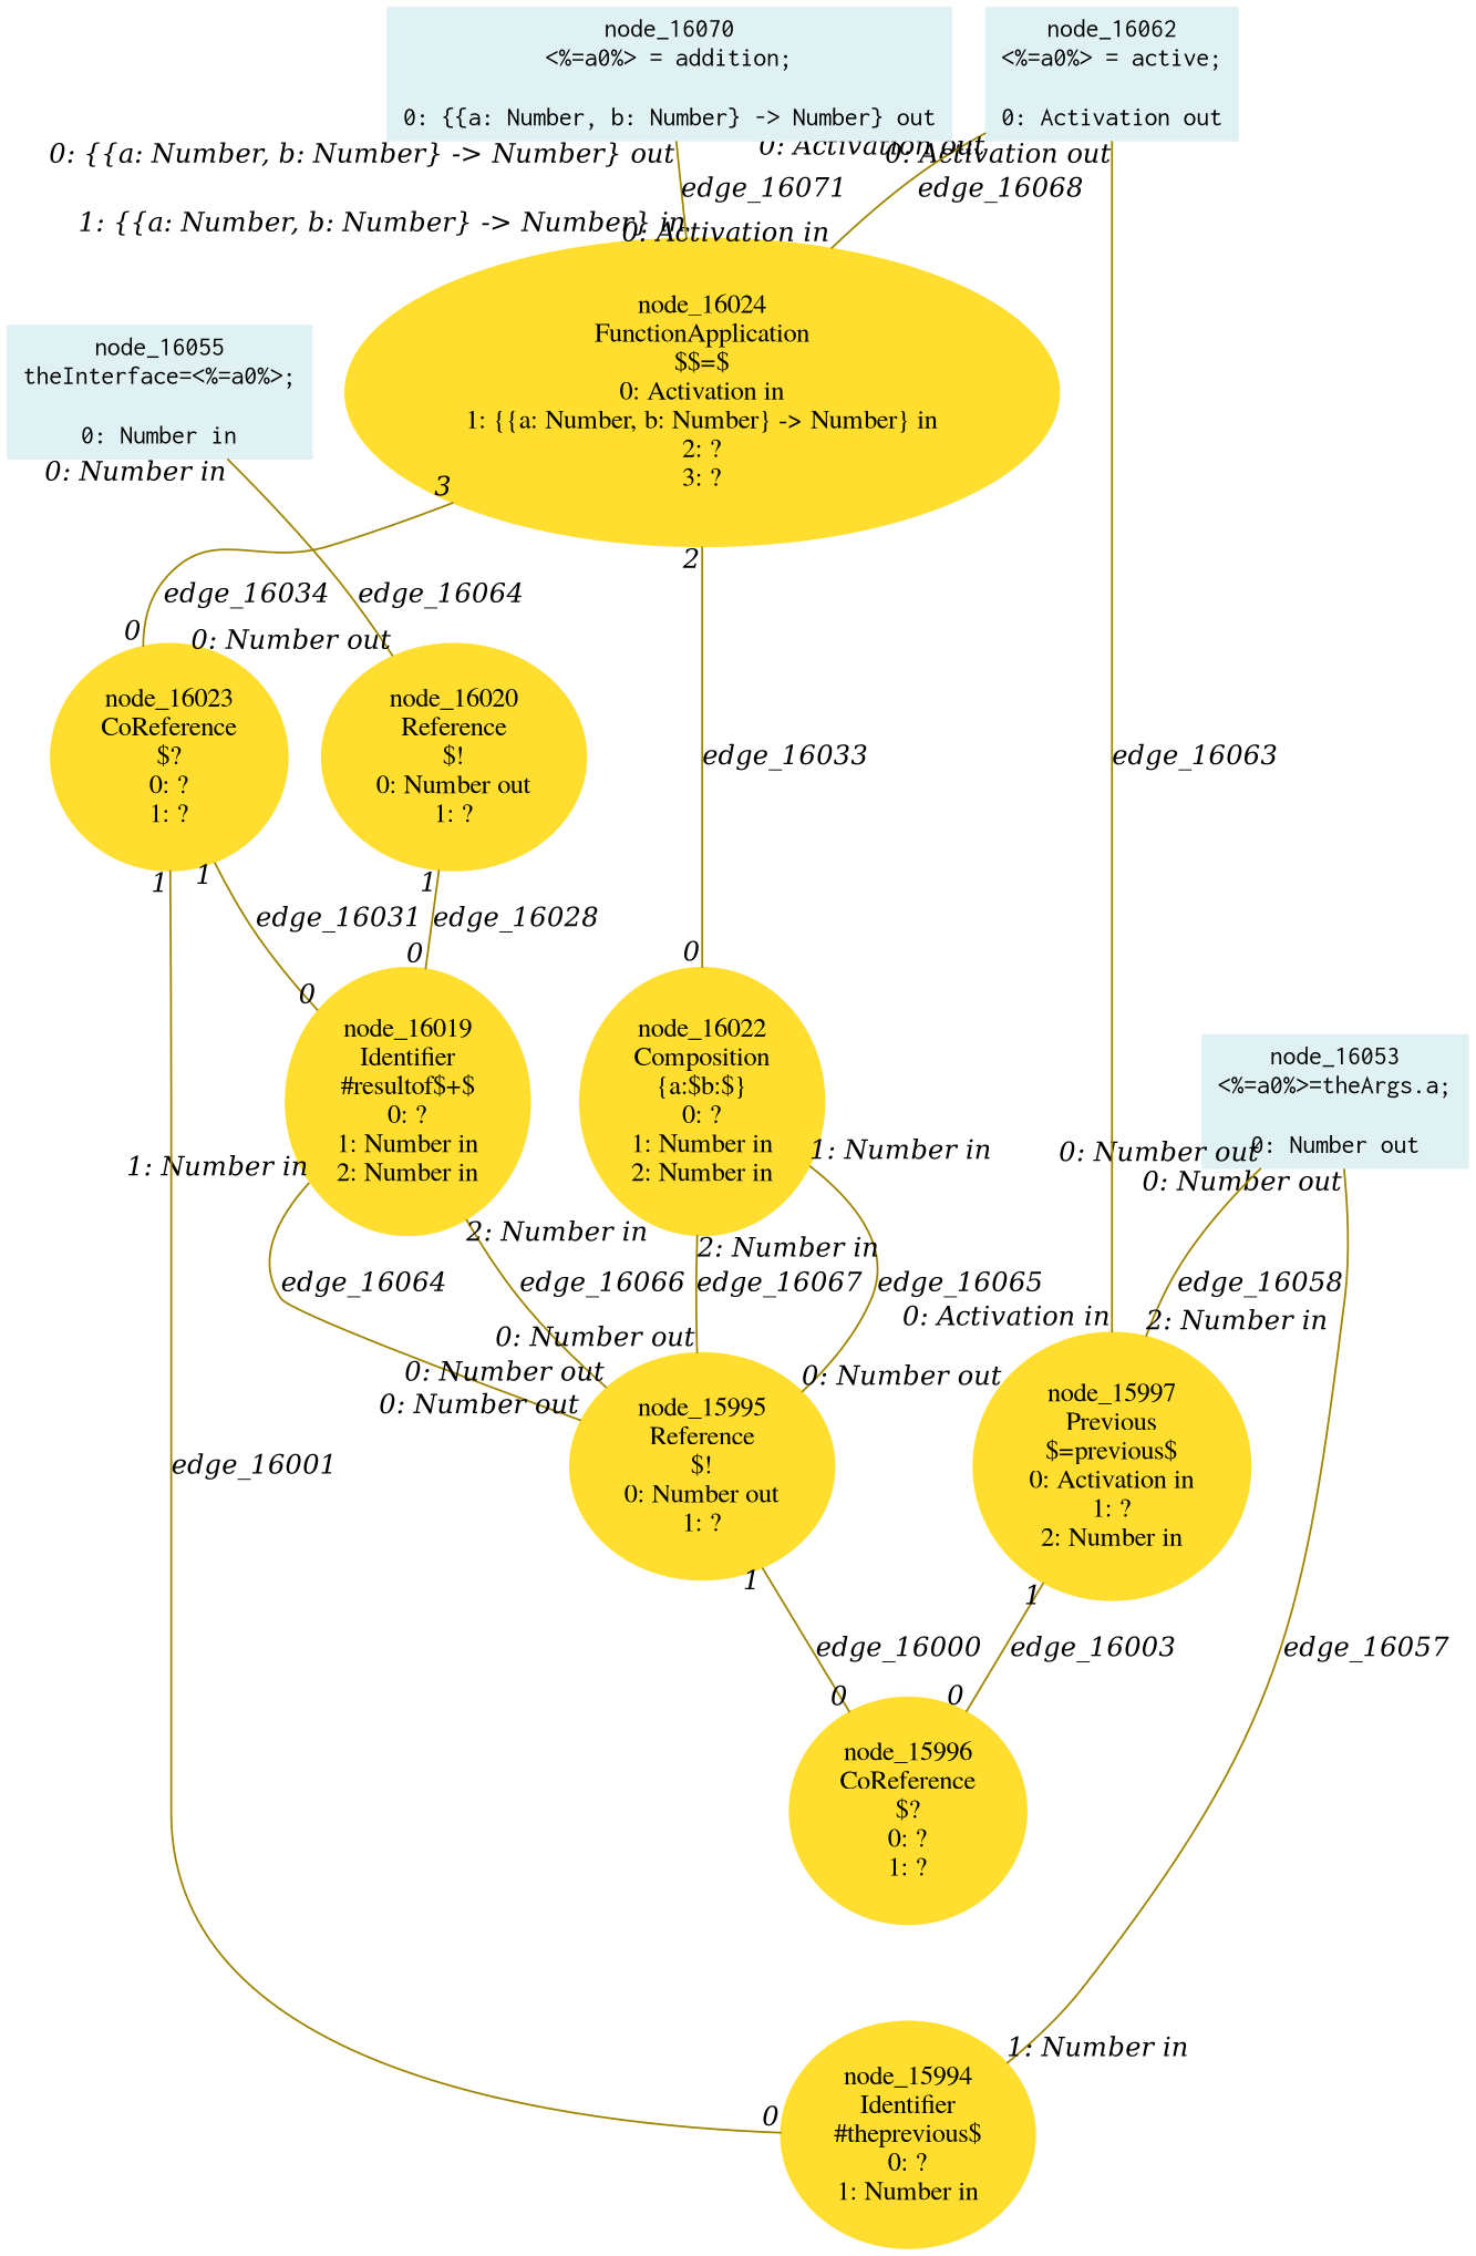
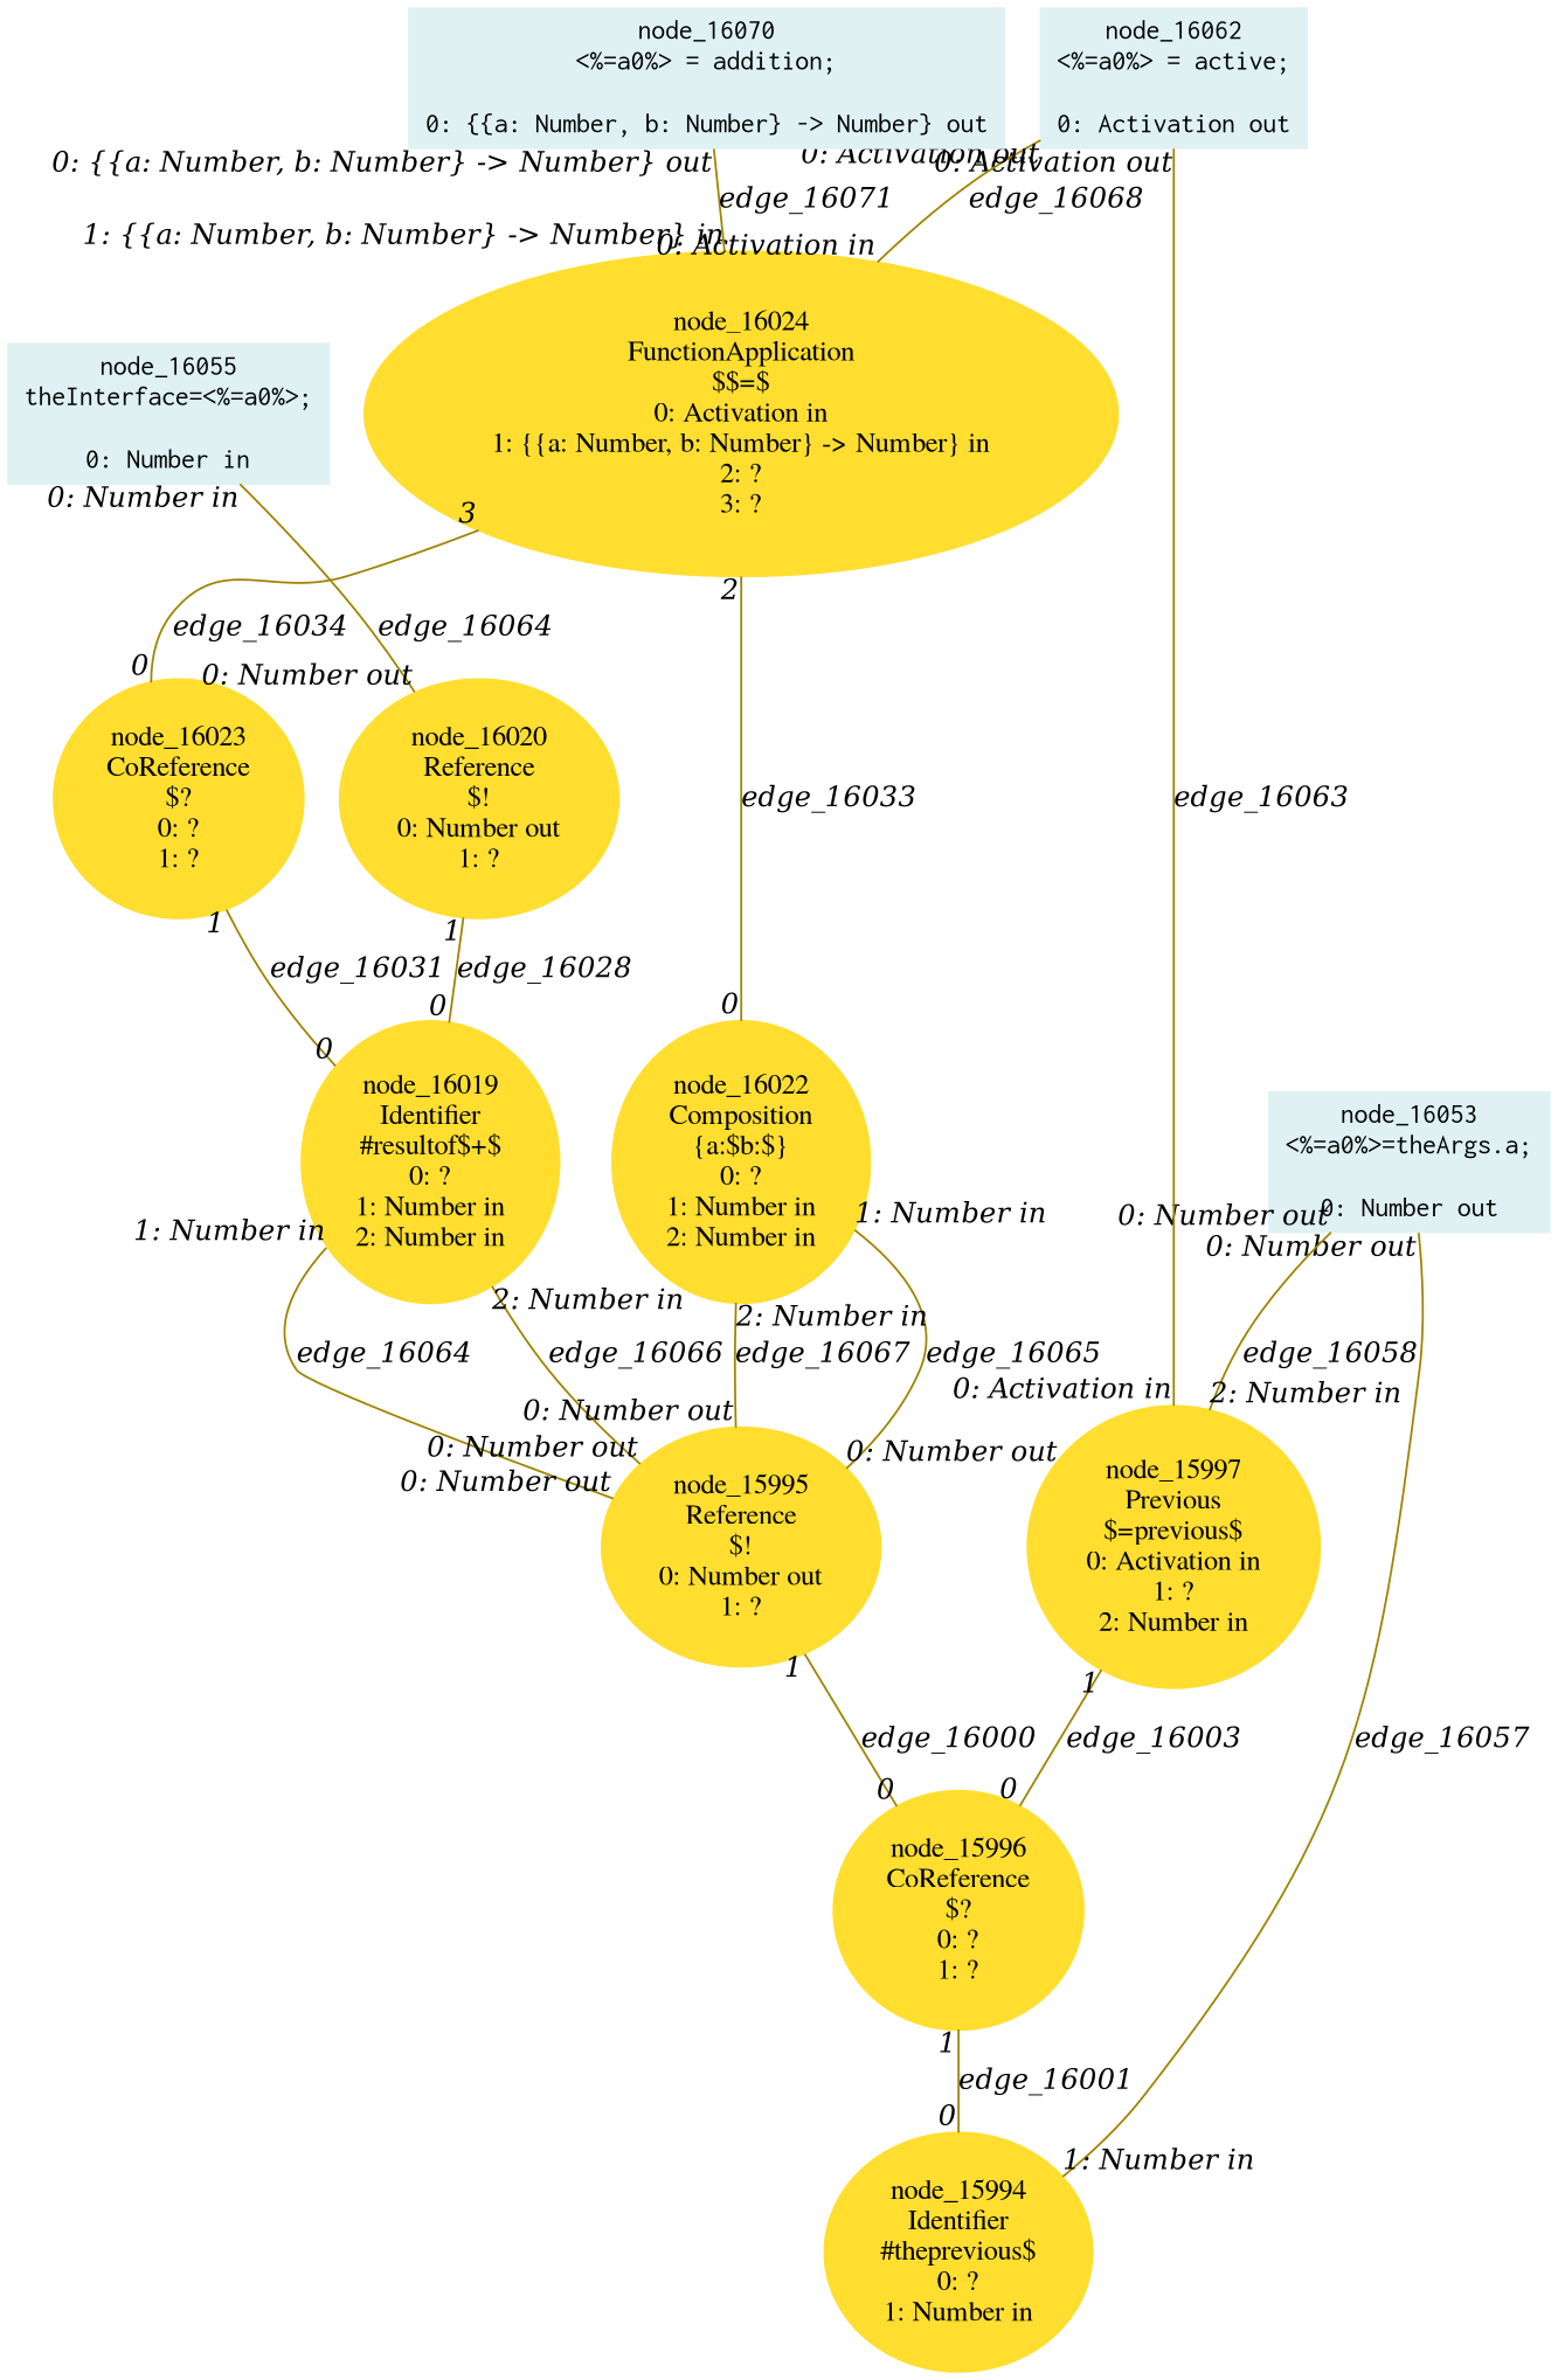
  digraph {
    node [color="#ffde2f" fontname=Times shape=ellipse style=filled]
    edge [arrowHead=none arrowsize=1 color="#9d8400" dir=none fontname="Times-Italic" headlabel=0 taillabel=1]
    n1 [label="node_15994\nIdentifier\n#theprevious$\n0: ?\n1: Number in"]
    n2 [label="node_15995\nReference\n$!\n0: Number out\n1: ?"]
    n3 [label="node_15996\nCoReference\n$?\n0: ?\n1: ?"]
    n4 [label="node_15997\nPrevious\n$=previous$\n0: Activation in\n1: ?\n2: Number in"]
    n5 [label="node_16019\nIdentifier\n#resultof$+$\n0: ?\n1: Number in\n2: Number in"]
    n6 [label="node_16020\nReference\n$!\n0: Number out\n1: ?"]
    n7 [label="node_16022\nComposition\n{a:$b:$}\n0: ?\n1: Number in\n2: Number in"]
    n8 [label="node_16023\nCoReference\n$?\n0: ?\n1: ?"]
    n9 [label="node_16024\nFunctionApplication\n$$=$\n0: Activation in\n1: {{a: Number, b: Number} -> Number} in\n2: ?\n3: ?"]
    n10 [color="#dff1f2" fontname=Courier label="node_16053\n<%=a0%>=theArgs.a;\n\n0: Number out" shape=box]
    n11 [color="#dff1f2" fontname=Courier label="node_16055\ntheInterface=<%=a0%>;\n\n0: Number in" shape=box]
    n12 [color="#dff1f2" fontname=Courier label="node_16062\n<%=a0%> = active;\n\n0: Activation out" shape=box]
    n13 [color="#dff1f2" fontname=Courier label="node_16070\n<%=a0%> = addition;\n\n0: {{a: Number, b: Number} -> Number} out" shape=box]
    n2 -> n3 [label=edge_16000]
-   n8 -> n1 [label=edge_16001]
+   n3 -> n1 [label=edge_16001]
    n4 -> n3 [label=edge_16003]
    n5 -> n2 [headlabel="0: Number out" label=edge_16064 taillabel="1: Number in"]
    n5 -> n2 [headlabel="0: Number out" label=edge_16066 taillabel="2: Number in"]
    n6 -> n5 [label=edge_16028]
    n7 -> n2 [headlabel="0: Number out" label=edge_16065 taillabel="1: Number in"]
    n7 -> n2 [headlabel="0: Number out" label=edge_16067 taillabel="2: Number in"]
    n8 -> n5 [label=edge_16031]
    n9 -> n7 [label=edge_16033 taillabel=2]
    n9 -> n8 [label=edge_16034 taillabel=3]
    n10 -> n1 [headlabel="1: Number in" label=edge_16057 taillabel="0: Number out"]
    n10 -> n4 [headlabel="2: Number in" label=edge_16058 taillabel="0: Number out"]
    n11 -> n6 [headlabel="0: Number out" label=edge_16064 taillabel="0: Number in"]
    n12 -> n4 [headlabel="0: Activation in" label=edge_16063 taillabel="0: Activation out"]
    n12 -> n9 [headlabel="0: Activation in" label=edge_16068 taillabel="0: Activation out"]
    n13 -> n9 [headlabel="1: {{a: Number, b: Number} -> Number} in" label=edge_16071 taillabel="0: {{a: Number, b: Number} -> Number} out"]
  }
